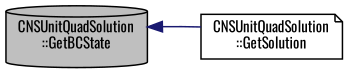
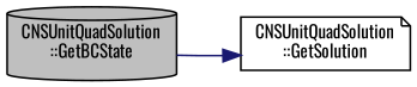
  digraph {
    rankdir=LR
    fontname=Oswald
    node [color=black fontname=Oswald fontsize=10 style=filled]
    n1 [fillcolor=grey75 fontcolor=black height=0.2 label="CNSUnitQuadSolution\l::GetBCState" shape=cylinder width=0.4]
    n2 [fillcolor=white height=0.2 label="CNSUnitQuadSolution\l::GetSolution" shape=note width=0.4]
-   n2 -> n1 [color=midnightblue fontname=Oswald fontsize=10 labelfontname=Helvetica labelfontsize=10 style=solid]
+   n1 -> n2 [color=midnightblue fontname=Oswald fontsize=10 labelfontname=Helvetica labelfontsize=10 style=solid]
  }
